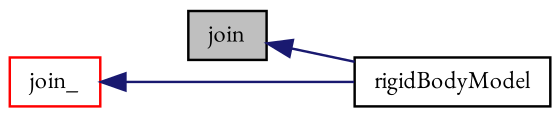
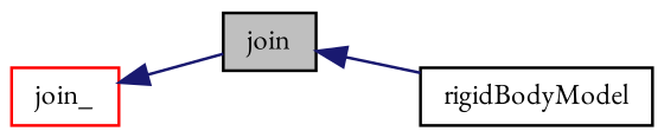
  digraph {
    fontname="EB Garamond"
    rankdir=LR
    node [color=black fontname="EB Garamond" fontsize=10 shape=record]
    edge [color=midnightblue dir=back fontname="EB Garamond" fontsize=10 labelfontname=Helvetica labelfontsize=10 style=solid]
    n1 [fillcolor=grey75 fontcolor=black height=0.2 label=join style=filled width=0.4]
    n2 [height=0.2 label=rigidBodyModel width=0.4]
    n3 [color=red height=0.2 label=join_ width=0.4]
    n1 -> n2
-   n3 -> n2
+   n3 -> n1
  }
